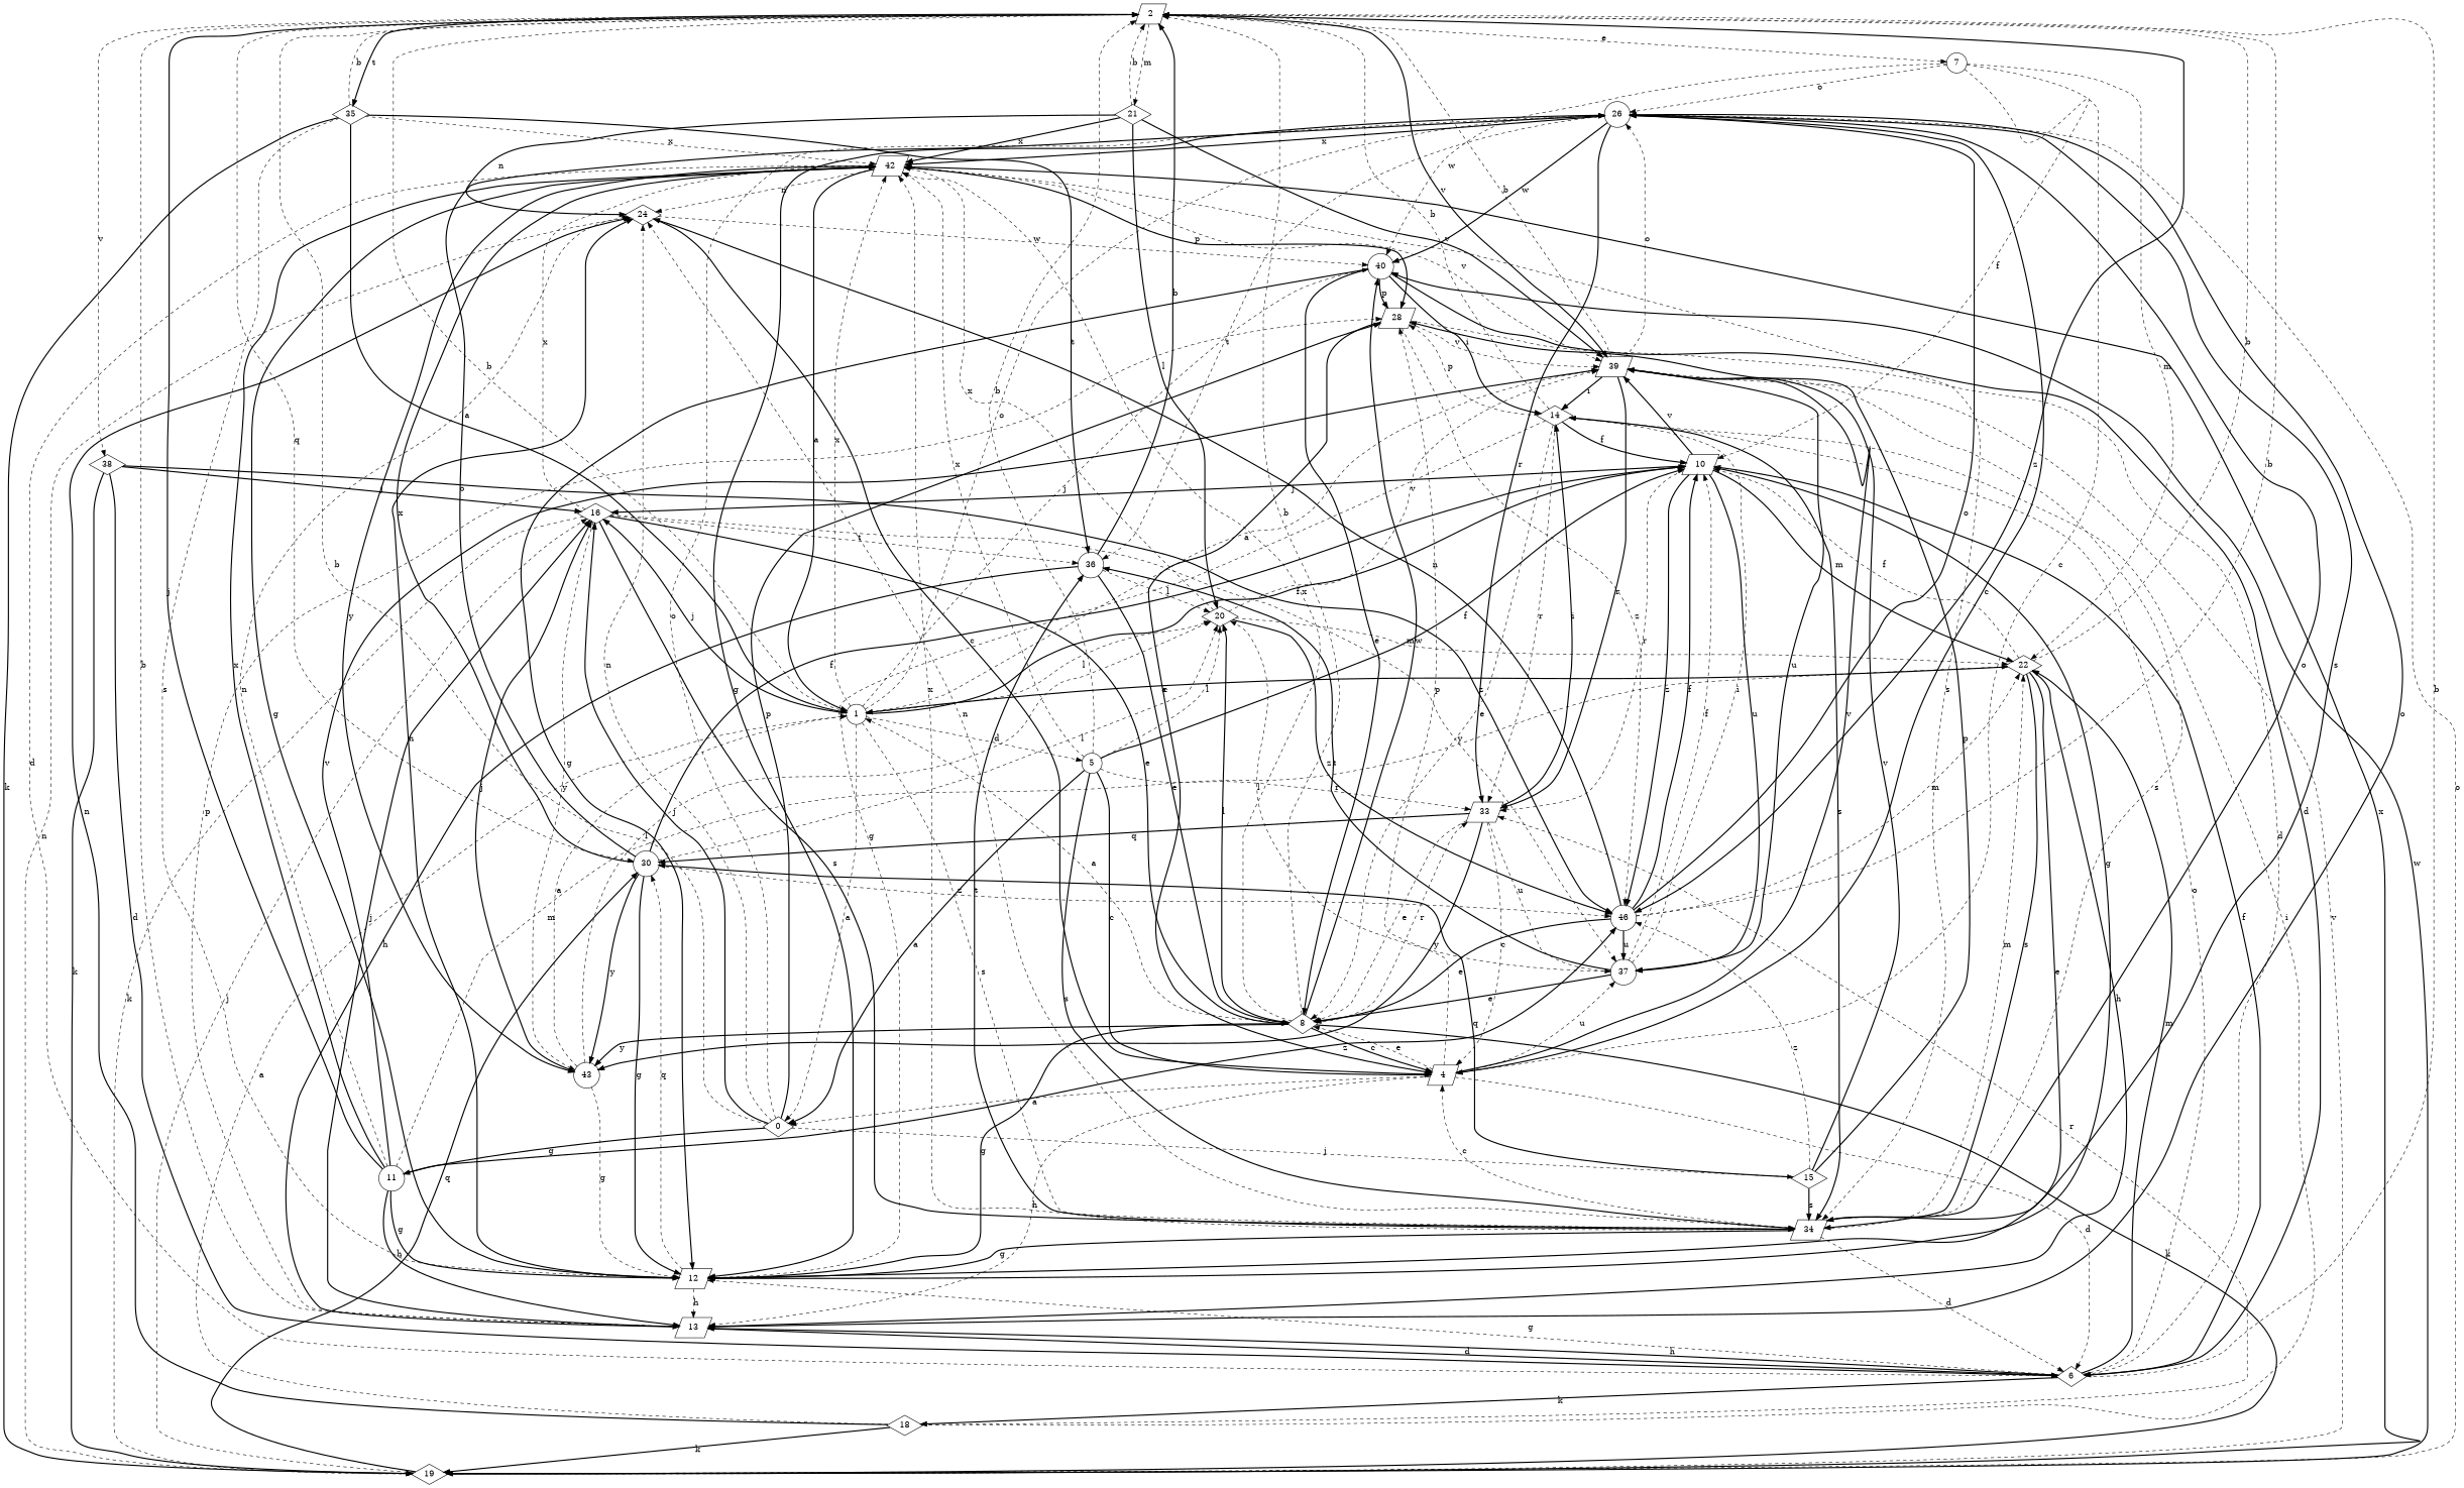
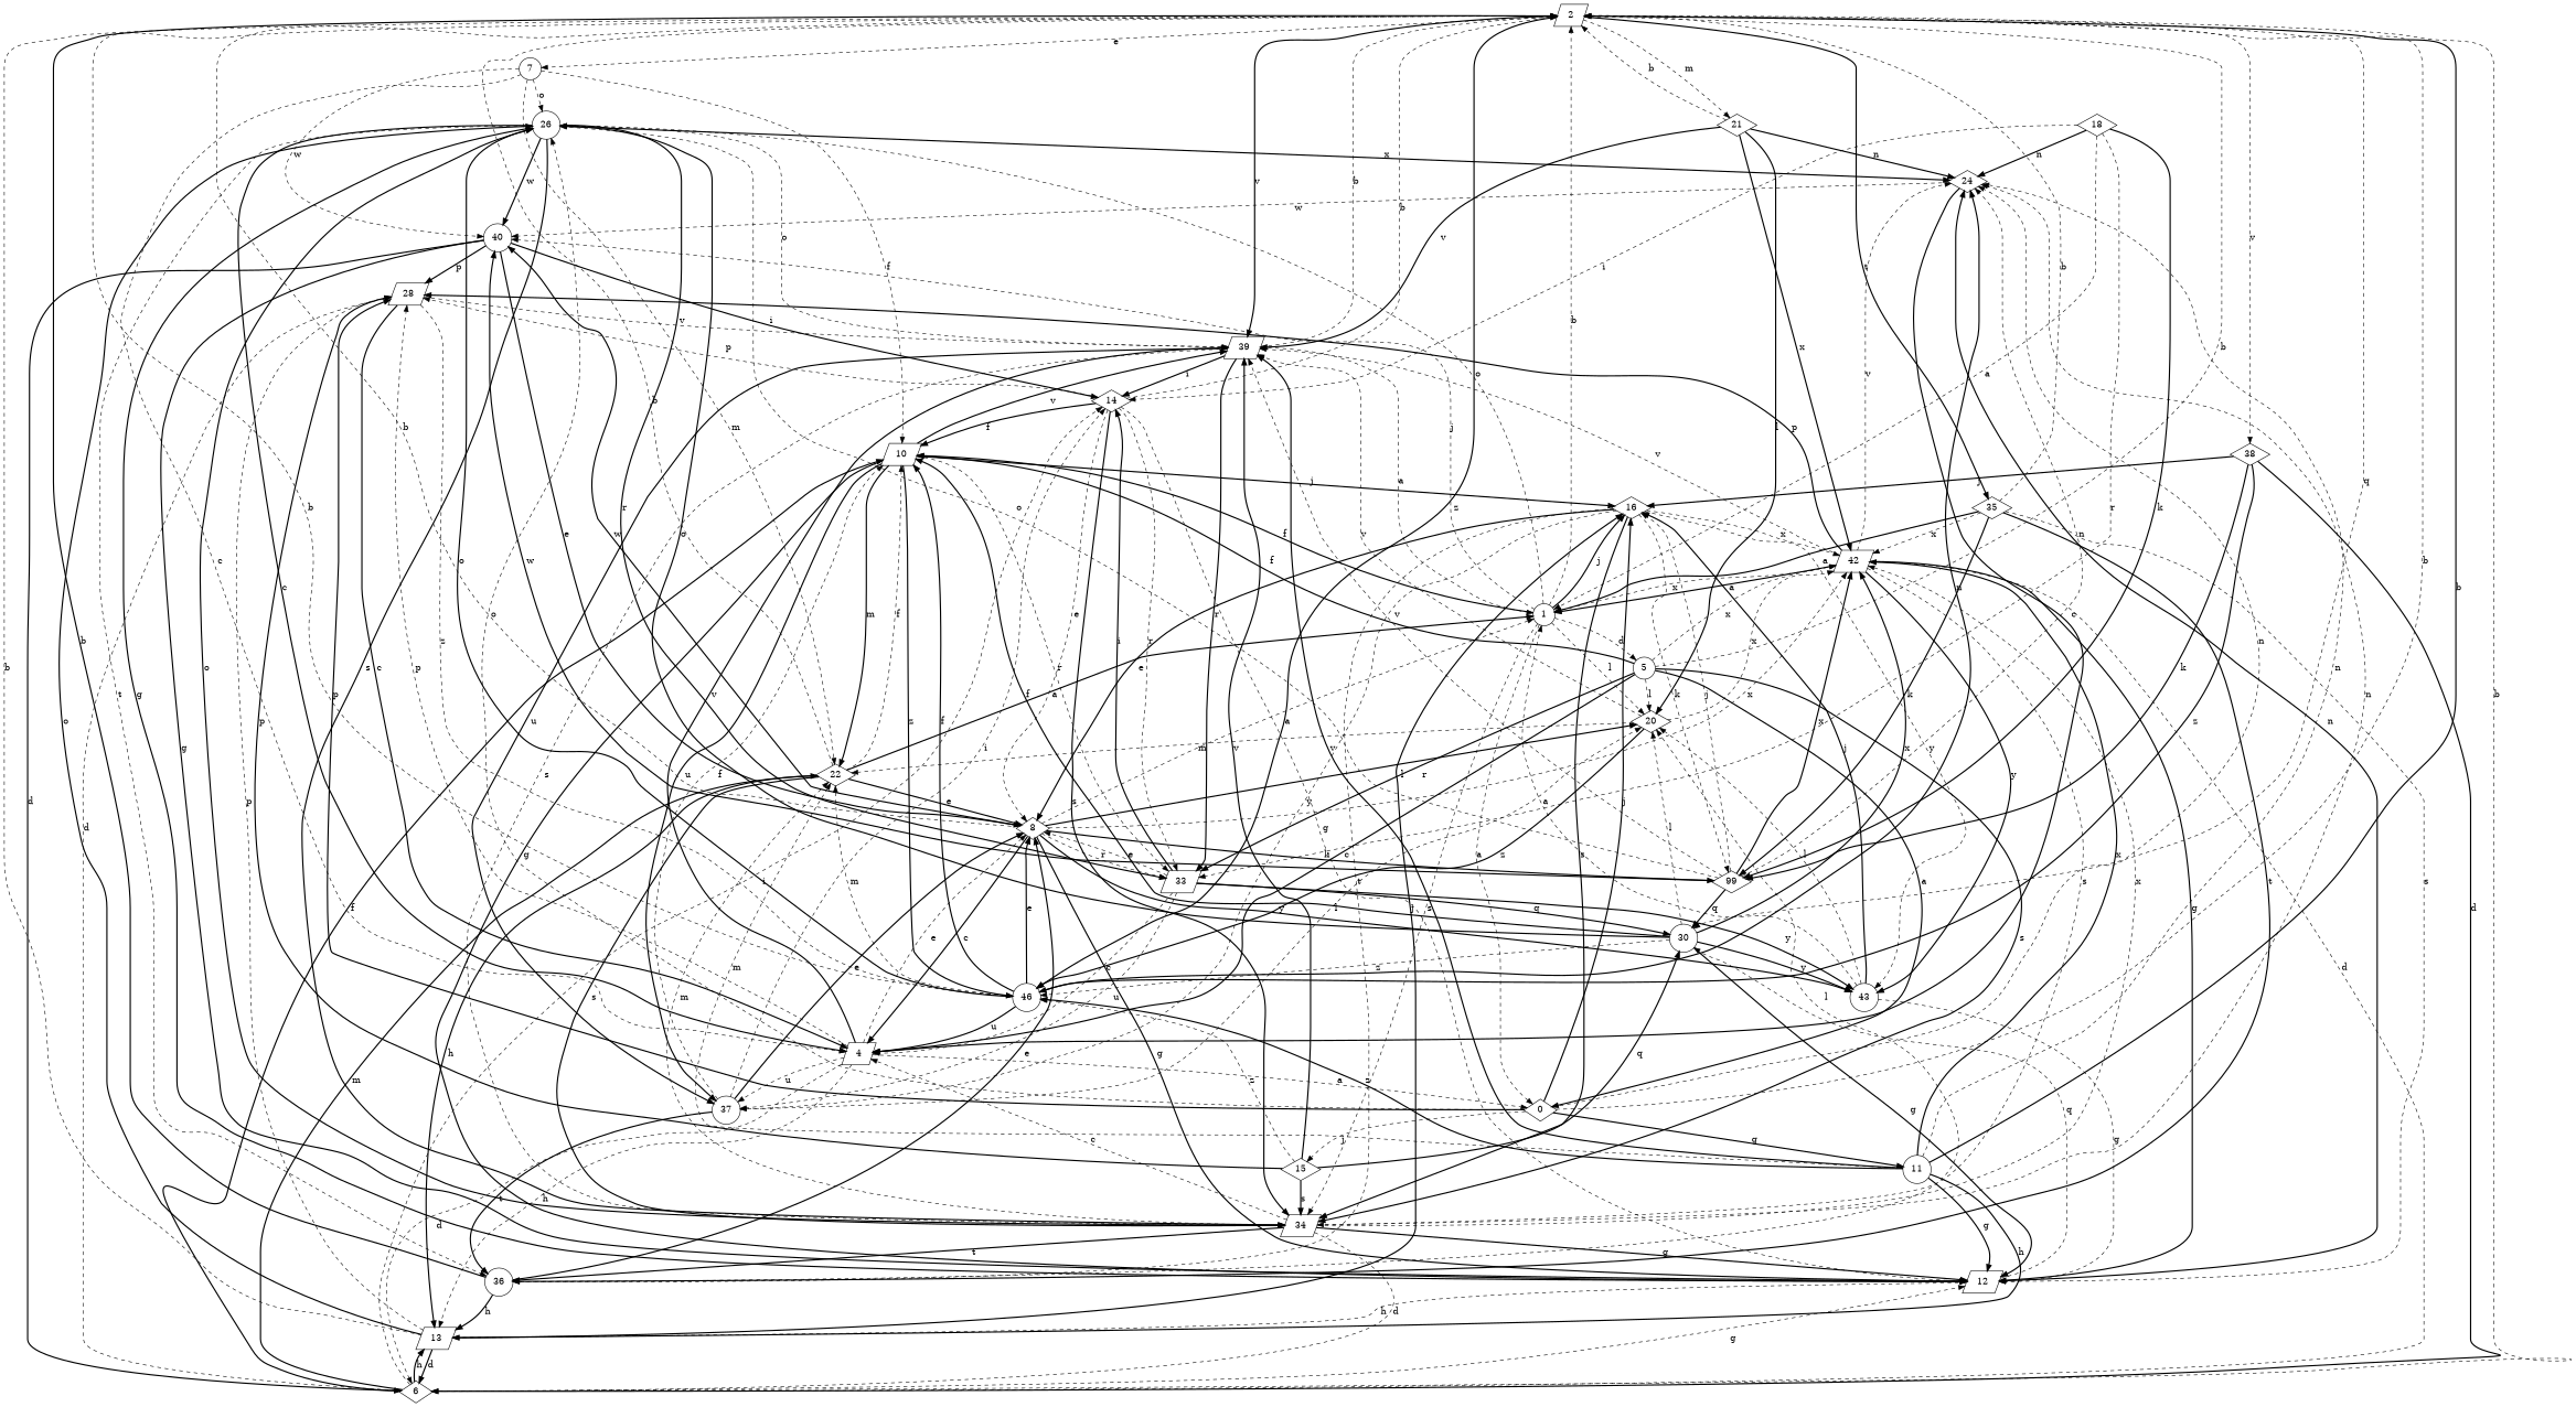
  strict digraph {
    node [shape=diamond]
    edge [style=bold]
    2 [shape=parallelogram]
    0
    11 [shape=circle]
    15
    16
    24
    26 [shape=circle]
    28 [shape=parallelogram]
    7 [shape=circle]
    21
    30 [shape=circle]
    35
    38
    39 [shape=parallelogram]
    46 [shape=circle]
    42 [shape=parallelogram]
    13 [shape=parallelogram]
    12 [shape=parallelogram]
    22
    34 [shape=parallelogram]
    8
    37 [shape=circle]
-   19
+   19 [label=99]
    43 [shape=circle]
    36 [shape=circle]
    40 [shape=circle]
    4 [shape=parallelogram]
    33 [shape=parallelogram]
    6
    1 [shape=circle]
    5 [shape=circle]
    10 [shape=parallelogram]
    20
    14
    18
    2 -> 7 [label=e style=dashed]
    2 -> 21 [label=m style=dashed]
    2 -> 30 [label=q style=dashed]
    2 -> 35 [label=t]
    2 -> 38 [label=v style=dashed]
    2 -> 39 [label=v]
    2 -> 46 [label=z]
    0 -> 2 [label=b style=dashed]
    0 -> 11 [label=g]
    0 -> 15 [label=j style=dashed]
    0 -> 16 [label=j]
    0 -> 24 [label=n style=dashed]
    0 -> 26 [label=o style=dashed]
    0 -> 28 [label=p]
-   11 -> 2 [label=j]
+   11 -> 2 [label=b]
    11 -> 24 [label=n style=dashed]
    11 -> 39 [label=v]
    11 -> 46 [label=z]
    11 -> 42 [label=x]
    11 -> 13 [label=h]
    11 -> 12 [label=g]
    11 -> 22 [label=m style=dashed]
    15 -> 28 [label=p]
    15 -> 30 [label=q]
    15 -> 39 [label=v]
    15 -> 46 [label=z style=dashed]
    15 -> 34 [label=s]
    16 -> 42 [label=x style=dashed]
    16 -> 34 [label=s]
    16 -> 8 [label=e]
    16 -> 37 [label=y style=dashed]
    16 -> 19 [label=k style=dashed]
    16 -> 43 [label=y style=dashed]
    16 -> 36 [label=t style=dashed]
    24 -> 40 [label=w style=dashed]
    24 -> 4 [label=c]
-   26 -> 42 [label=x]
+   26 -> 24 [label=x]
    26 -> 12 [label=g]
    26 -> 34 [label=s]
    26 -> 36 [label=t style=dashed]
    26 -> 40 [label=w]
    26 -> 4 [label=c]
    26 -> 33 [label=r]
    28 -> 39 [label=v style=dashed]
    28 -> 46 [label=z style=dashed]
    28 -> 4 [label=c]
    28 -> 6 [label=d style=dashed]
    7 -> 26 [label=o style=dashed]
    7 -> 22 [label=m style=dashed]
    7 -> 40 [label=w style=dashed]
    7 -> 4 [label=c style=dashed]
    7 -> 10 [label=f style=dashed]
    21 -> 2 [label=b style=dashed]
    21 -> 24 [label=n]
    21 -> 39 [label=v]
    21 -> 42 [label=x]
    21 -> 20 [label=l]
    30 -> 26 [label=o]
    30 -> 46 [label=z style=dashed]
    30 -> 42 [label=x]
    30 -> 12 [label=g]
    30 -> 43 [label=y]
    30 -> 10 [label=f]
    30 -> 20 [label=l style=dashed]
    35 -> 2 [label=b style=dashed]
    35 -> 42 [label=x style=dashed]
    35 -> 12 [label=s style=dashed]
    35 -> 19 [label=k]
    35 -> 36 [label=t]
    35 -> 1 [label=a]
    38 -> 16 [label=j]
    38 -> 46 [label=z]
    38 -> 19 [label=k]
    38 -> 6 [label=d]
    39 -> 2 [label=b style=dashed]
    39 -> 26 [label=o style=dashed]
    39 -> 34 [label=s style=dashed]
    39 -> 37 [label=u]
    39 -> 33 [label=r]
    39 -> 1 [label=a style=dashed]
    39 -> 14 [label=i]
    46 -> 2 [label=b style=dashed]
    46 -> 24 [label=n]
    46 -> 26 [label=o]
    46 -> 22 [label=m style=dashed]
    46 -> 8 [label=e]
-   46 -> 37 [label=u]
+   46 -> 4 [label=u]
    46 -> 10 [label=f]
-   42 -> 24 [label=n style=dashed]
+   42 -> 24 [label=v style=dashed]
    42 -> 28 [label=p]
    42 -> 39 [label=v style=dashed]
    42 -> 12 [label=g]
    42 -> 34 [label=s style=dashed]
    42 -> 43 [label=y]
    42 -> 6 [label=d style=dashed]
    42 -> 1 [label=a]
    13 -> 2 [label=b style=dashed]
    13 -> 16 [label=j]
    13 -> 26 [label=o]
    13 -> 28 [label=p style=dashed]
    13 -> 6 [label=d]
    12 -> 24 [label=n]
    12 -> 30 [label=q style=dashed]
    12 -> 13 [label=h style=dashed]
    22 -> 2 [label=b style=dashed]
    22 -> 13 [label=h]
    22 -> 34 [label=s]
-   22 -> 12 [label=e]
+   22 -> 8 [label=e]
    22 -> 1 [label=a]
    22 -> 10 [label=f style=dashed]
    34 -> 24 [label=n style=dashed]
    34 -> 26 [label=o]
    34 -> 42 [label=x style=dashed]
    34 -> 12 [label=g]
    34 -> 22 [label=m style=dashed]
    34 -> 36 [label=t]
    34 -> 4 [label=c style=dashed]
    34 -> 6 [label=d style=dashed]
    8 -> 2 [label=b style=dashed]
    8 -> 42 [label=x style=dashed]
    8 -> 12 [label=g]
    8 -> 19 [label=k]
    8 -> 43 [label=y]
    8 -> 40 [label=w]
    8 -> 4 [label=c]
    8 -> 33 [label=r style=dashed]
    8 -> 1 [label=a style=dashed]
    8 -> 20 [label=l]
    37 -> 8 [label=e]
    37 -> 36 [label=t]
    37 -> 10 [label=f style=dashed]
    37 -> 20 [label=l style=dashed]
    37 -> 14 [label=i style=dashed]
    19 -> 16 [label=j style=dashed]
    19 -> 24 [label=n style=dashed]
    19 -> 26 [label=o style=dashed]
    19 -> 30 [label=q]
    19 -> 39 [label=v style=dashed]
    19 -> 42 [label=x]
    19 -> 40 [label=w]
    43 -> 16 [label=j]
    43 -> 12 [label=g style=dashed]
    43 -> 1 [label=a style=dashed]
    43 -> 20 [label=l style=dashed]
    36 -> 2 [label=b]
    36 -> 13 [label=h]
    36 -> 8 [label=e]
    36 -> 20 [label=l style=dashed]
    40 -> 28 [label=p]
    40 -> 12 [label=g]
    40 -> 8 [label=e]
    40 -> 6 [label=d]
    40 -> 14 [label=i]
    4 -> 0 [label=a style=dashed]
    4 -> 28 [label=p style=dashed]
    4 -> 39 [label=v]
    4 -> 13 [label=h style=dashed]
    4 -> 8 [label=e style=dashed]
    4 -> 37 [label=u style=dashed]
    4 -> 6 [label=d style=dashed]
    33 -> 30 [label=q]
    33 -> 8 [label=e style=dashed]
    33 -> 37 [label=u style=dashed]
    33 -> 43 [label=y]
    33 -> 4 [label=c style=dashed]
    33 -> 14 [label=i]
    6 -> 2 [label=b style=dashed]
    6 -> 13 [label=h]
    6 -> 12 [label=g style=dashed]
    6 -> 22 [label=m]
    6 -> 10 [label=f]
-   6 -> 14 [label=o style=dashed]
-   6 -> 18 [label=k]
+   6 -> 14 [label=i style=dashed]
    1 -> 2 [label=b style=dashed]
    1 -> 0 [label=a style=dashed]
    1 -> 16 [label=j]
    1 -> 26 [label=o style=dashed]
    1 -> 42 [label=x style=dashed]
    1 -> 34 [label=s style=dashed]
    1 -> 40 [label=j style=dashed]
    1 -> 5 [label=d style=dashed]
    1 -> 10 [label=f]
    1 -> 20 [label=l style=dashed]
    5 -> 2 [label=b style=dashed]
    5 -> 0 [label=a]
    5 -> 42 [label=x style=dashed]
    5 -> 34 [label=s]
    5 -> 4 [label=c]
-   5 -> 33 [label=r style=dashed]
+   5 -> 33 [label=r]
    5 -> 10 [label=f]
    5 -> 20 [label=l style=dashed]
    10 -> 16 [label=j]
    10 -> 39 [label=v]
    10 -> 46 [label=z]
    10 -> 12 [label=g]
    10 -> 22 [label=m]
    10 -> 37 [label=u]
    10 -> 33 [label=r style=dashed]
    20 -> 39 [label=v style=dashed]
    20 -> 46 [label=z]
    20 -> 42 [label=x style=dashed]
    20 -> 22 [label=m style=dashed]
    14 -> 2 [label=b style=dashed]
    14 -> 28 [label=p style=dashed]
    14 -> 12 [label=g style=dashed]
    14 -> 34 [label=s]
    14 -> 8 [label=e style=dashed]
    14 -> 33 [label=r style=dashed]
    14 -> 10 [label=f]
    18 -> 24 [label=n]
    18 -> 19 [label=k]
    18 -> 33 [label=r style=dashed]
    18 -> 1 [label=a style=dashed]
    18 -> 14 [label=i style=dashed]
  }
